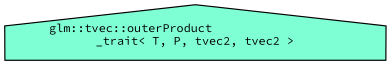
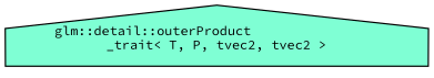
  digraph {
    rankdir=LR
    fontname="Source Code Pro"
-   n1 [color=black fillcolor=aquamarine fontname="Source Code Pro" fontsize=10 height=0.2 label="glm::tvec::outerProduct\l_trait\< T, P, tvec2, tvec2 \>" shape=house style=filled width=0.4]
+   n1 [color=black fillcolor=aquamarine fontname="Source Code Pro" fontsize=10 height=0.2 label="glm::detail::outerProduct\l_trait\< T, P, tvec2, tvec2 \>" shape=house style=filled width=0.4]
  }
